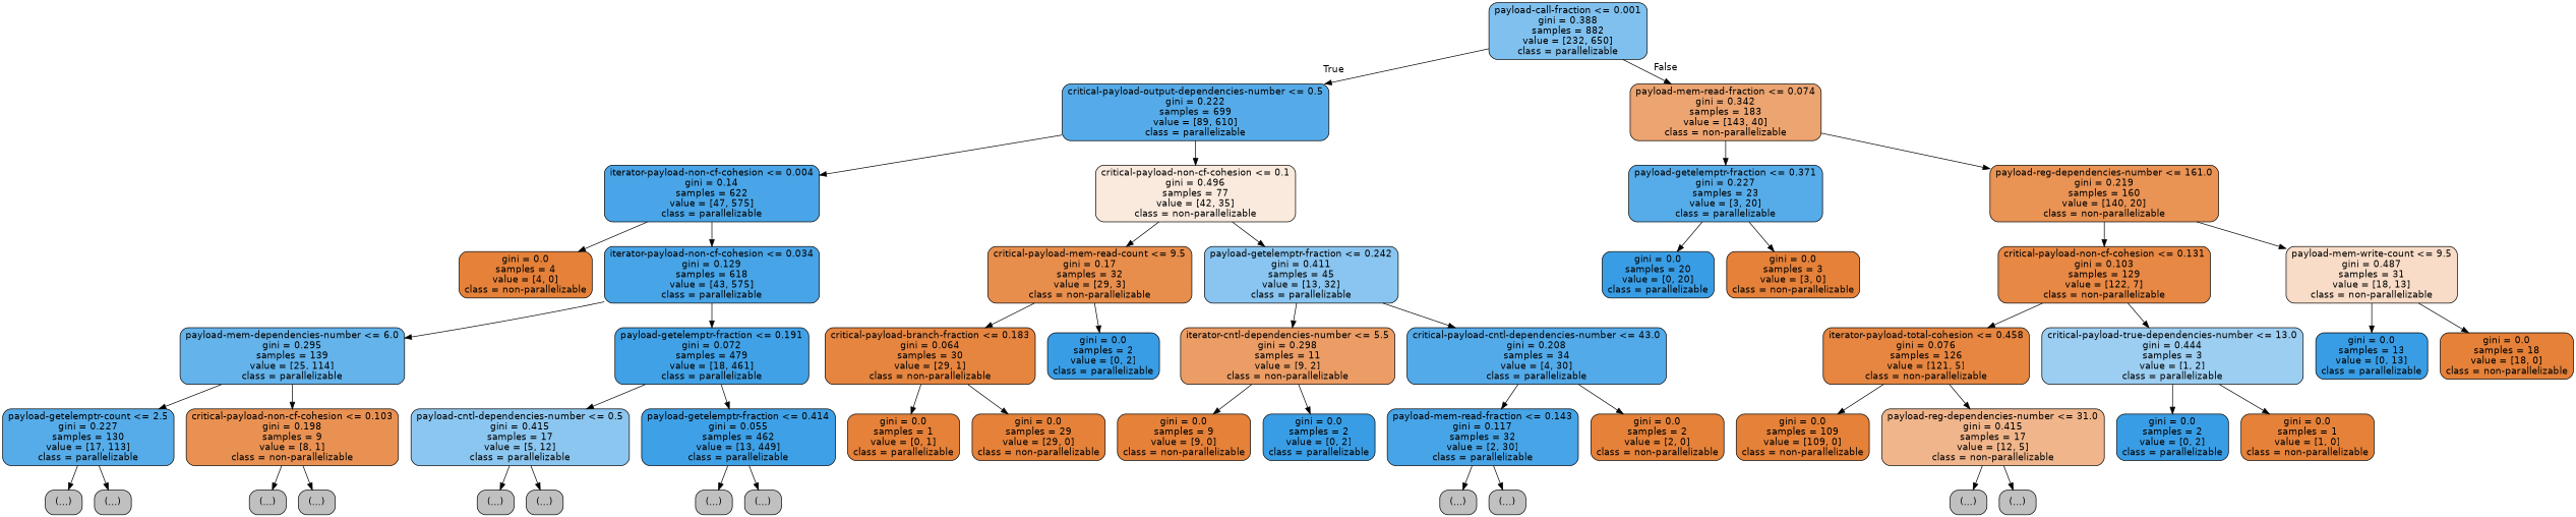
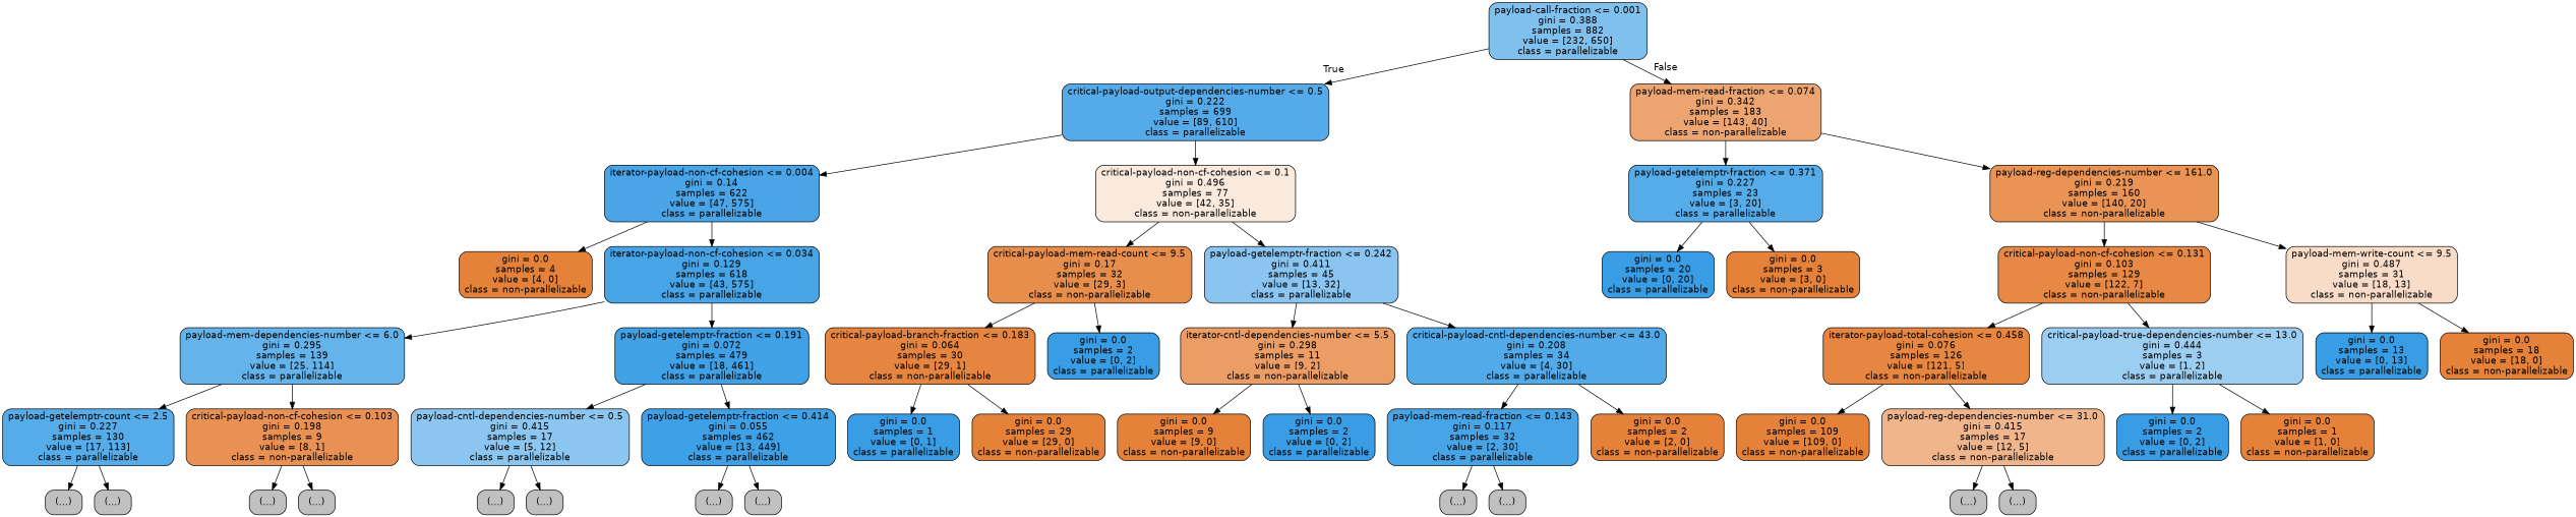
  digraph {
    node [color=black fillcolor="#C0C0C0" fontname=helvetica shape=box style="filled, rounded"]
    edge [fontname=helvetica]
    n1 [fillcolor="#399de5a4" label="payload-call-fraction <= 0.001\ngini = 0.388\nsamples = 882\nvalue = [232, 650]\nclass = parallelizable"]
    n2 [fillcolor="#399de5da" label="critical-payload-output-dependencies-number <= 0.5\ngini = 0.222\nsamples = 699\nvalue = [89, 610]\nclass = parallelizable"]
    n3 [fillcolor="#e58139b8" label="payload-mem-read-fraction <= 0.074\ngini = 0.342\nsamples = 183\nvalue = [143, 40]\nclass = non-parallelizable"]
    n4 [fillcolor="#399de5ea" label="iterator-payload-non-cf-cohesion <= 0.004\ngini = 0.14\nsamples = 622\nvalue = [47, 575]\nclass = parallelizable"]
    n5 [fillcolor="#e581392a" label="critical-payload-non-cf-cohesion <= 0.1\ngini = 0.496\nsamples = 77\nvalue = [42, 35]\nclass = non-parallelizable"]
    n6 [fillcolor="#e58139ff" label="gini = 0.0\nsamples = 4\nvalue = [4, 0]\nclass = non-parallelizable"]
    n7 [fillcolor="#399de5ec" label="iterator-payload-non-cf-cohesion <= 0.034\ngini = 0.129\nsamples = 618\nvalue = [43, 575]\nclass = parallelizable"]
    n8 [fillcolor="#399de5c7" label="payload-mem-dependencies-number <= 6.0\ngini = 0.295\nsamples = 139\nvalue = [25, 114]\nclass = parallelizable"]
    n9 [fillcolor="#399de5f5" label="payload-getelemptr-fraction <= 0.191\ngini = 0.072\nsamples = 479\nvalue = [18, 461]\nclass = parallelizable"]
    n10 [fillcolor="#399de5d9" label="payload-getelemptr-count <= 2.5\ngini = 0.227\nsamples = 130\nvalue = [17, 113]\nclass = parallelizable"]
    n11 [fillcolor="#e58139df" label="critical-payload-non-cf-cohesion <= 0.103\ngini = 0.198\nsamples = 9\nvalue = [8, 1]\nclass = non-parallelizable"]
    n12 [label="(...)"]
    n13 [label="(...)"]
    n14 [label="(...)"]
    n15 [label="(...)"]
    n16 [fillcolor="#399de595" label="payload-cntl-dependencies-number <= 0.5\ngini = 0.415\nsamples = 17\nvalue = [5, 12]\nclass = parallelizable"]
    n17 [fillcolor="#399de5f8" label="payload-getelemptr-fraction <= 0.414\ngini = 0.055\nsamples = 462\nvalue = [13, 449]\nclass = parallelizable"]
    n18 [label="(...)"]
    n19 [label="(...)"]
    n20 [label="(...)"]
    n21 [label="(...)"]
    n22 [fillcolor="#e58139e5" label="critical-payload-mem-read-count <= 9.5\ngini = 0.17\nsamples = 32\nvalue = [29, 3]\nclass = non-parallelizable"]
    n23 [fillcolor="#399de597" label="payload-getelemptr-fraction <= 0.242\ngini = 0.411\nsamples = 45\nvalue = [13, 32]\nclass = parallelizable"]
    n24 [fillcolor="#e58139f6" label="critical-payload-branch-fraction <= 0.183\ngini = 0.064\nsamples = 30\nvalue = [29, 1]\nclass = non-parallelizable"]
    n25 [fillcolor="#399de5ff" label="gini = 0.0\nsamples = 2\nvalue = [0, 2]\nclass = parallelizable"]
-   n26 [fillcolor="#e58139ff" label="gini = 0.0\nsamples = 1\nvalue = [0, 1]\nclass = parallelizable"]
+   n26 [fillcolor="#399de5ff" label="gini = 0.0\nsamples = 1\nvalue = [0, 1]\nclass = parallelizable"]
    n27 [fillcolor="#e58139ff" label="gini = 0.0\nsamples = 29\nvalue = [29, 0]\nclass = non-parallelizable"]
    n28 [fillcolor="#e58139c6" label="iterator-cntl-dependencies-number <= 5.5\ngini = 0.298\nsamples = 11\nvalue = [9, 2]\nclass = non-parallelizable"]
    n29 [fillcolor="#399de5dd" label="critical-payload-cntl-dependencies-number <= 43.0\ngini = 0.208\nsamples = 34\nvalue = [4, 30]\nclass = parallelizable"]
    n30 [fillcolor="#e58139ff" label="gini = 0.0\nsamples = 9\nvalue = [9, 0]\nclass = non-parallelizable"]
    n31 [fillcolor="#399de5ff" label="gini = 0.0\nsamples = 2\nvalue = [0, 2]\nclass = parallelizable"]
    n32 [fillcolor="#399de5ee" label="payload-mem-read-fraction <= 0.143\ngini = 0.117\nsamples = 32\nvalue = [2, 30]\nclass = parallelizable"]
    n33 [fillcolor="#e58139ff" label="gini = 0.0\nsamples = 2\nvalue = [2, 0]\nclass = non-parallelizable"]
    n34 [label="(...)"]
    n35 [label="(...)"]
    n36 [fillcolor="#399de5d9" label="payload-getelemptr-fraction <= 0.371\ngini = 0.227\nsamples = 23\nvalue = [3, 20]\nclass = parallelizable"]
    n37 [fillcolor="#e58139db" label="payload-reg-dependencies-number <= 161.0\ngini = 0.219\nsamples = 160\nvalue = [140, 20]\nclass = non-parallelizable"]
    n38 [fillcolor="#399de5ff" label="gini = 0.0\nsamples = 20\nvalue = [0, 20]\nclass = parallelizable"]
    n39 [fillcolor="#e58139ff" label="gini = 0.0\nsamples = 3\nvalue = [3, 0]\nclass = non-parallelizable"]
    n40 [fillcolor="#e58139f0" label="critical-payload-non-cf-cohesion <= 0.131\ngini = 0.103\nsamples = 129\nvalue = [122, 7]\nclass = non-parallelizable"]
    n41 [fillcolor="#e5813947" label="payload-mem-write-count <= 9.5\ngini = 0.487\nsamples = 31\nvalue = [18, 13]\nclass = non-parallelizable"]
    n42 [fillcolor="#e58139f4" label="iterator-payload-total-cohesion <= 0.458\ngini = 0.076\nsamples = 126\nvalue = [121, 5]\nclass = non-parallelizable"]
    n43 [fillcolor="#399de57f" label="critical-payload-true-dependencies-number <= 13.0\ngini = 0.444\nsamples = 3\nvalue = [1, 2]\nclass = parallelizable"]
    n44 [fillcolor="#e58139ff" label="gini = 0.0\nsamples = 109\nvalue = [109, 0]\nclass = non-parallelizable"]
    n45 [fillcolor="#e5813995" label="payload-reg-dependencies-number <= 31.0\ngini = 0.415\nsamples = 17\nvalue = [12, 5]\nclass = non-parallelizable"]
    n46 [label="(...)"]
    n47 [label="(...)"]
    n48 [fillcolor="#399de5ff" label="gini = 0.0\nsamples = 2\nvalue = [0, 2]\nclass = parallelizable"]
    n49 [fillcolor="#e58139ff" label="gini = 0.0\nsamples = 1\nvalue = [1, 0]\nclass = non-parallelizable"]
    n50 [fillcolor="#399de5ff" label="gini = 0.0\nsamples = 13\nvalue = [0, 13]\nclass = parallelizable"]
    n51 [fillcolor="#e58139ff" label="gini = 0.0\nsamples = 18\nvalue = [18, 0]\nclass = non-parallelizable"]
    n1 -> n2 [headlabel=True labelangle=45 labeldistance=2.5]
    n1 -> n3 [headlabel=False labelangle=-45 labeldistance=2.5]
    n2 -> n4
    n2 -> n5
    n3 -> n36
    n3 -> n37
    n4 -> n6
    n4 -> n7
    n5 -> n22
    n5 -> n23
    n7 -> n8
    n7 -> n9
    n8 -> n10
    n8 -> n11
    n9 -> n16
    n9 -> n17
    n10 -> n12
    n10 -> n13
    n11 -> n14
    n11 -> n15
    n16 -> n18
    n16 -> n19
    n17 -> n20
    n17 -> n21
    n22 -> n24
    n22 -> n25
    n23 -> n28
    n23 -> n29
    n24 -> n26
    n24 -> n27
    n28 -> n30
    n28 -> n31
    n29 -> n32
    n29 -> n33
    n32 -> n34
    n32 -> n35
    n36 -> n38
    n36 -> n39
    n37 -> n40
    n37 -> n41
    n40 -> n42
    n40 -> n43
    n41 -> n50
    n41 -> n51
    n42 -> n44
    n42 -> n45
    n43 -> n48
    n43 -> n49
    n45 -> n46
    n45 -> n47
  }
